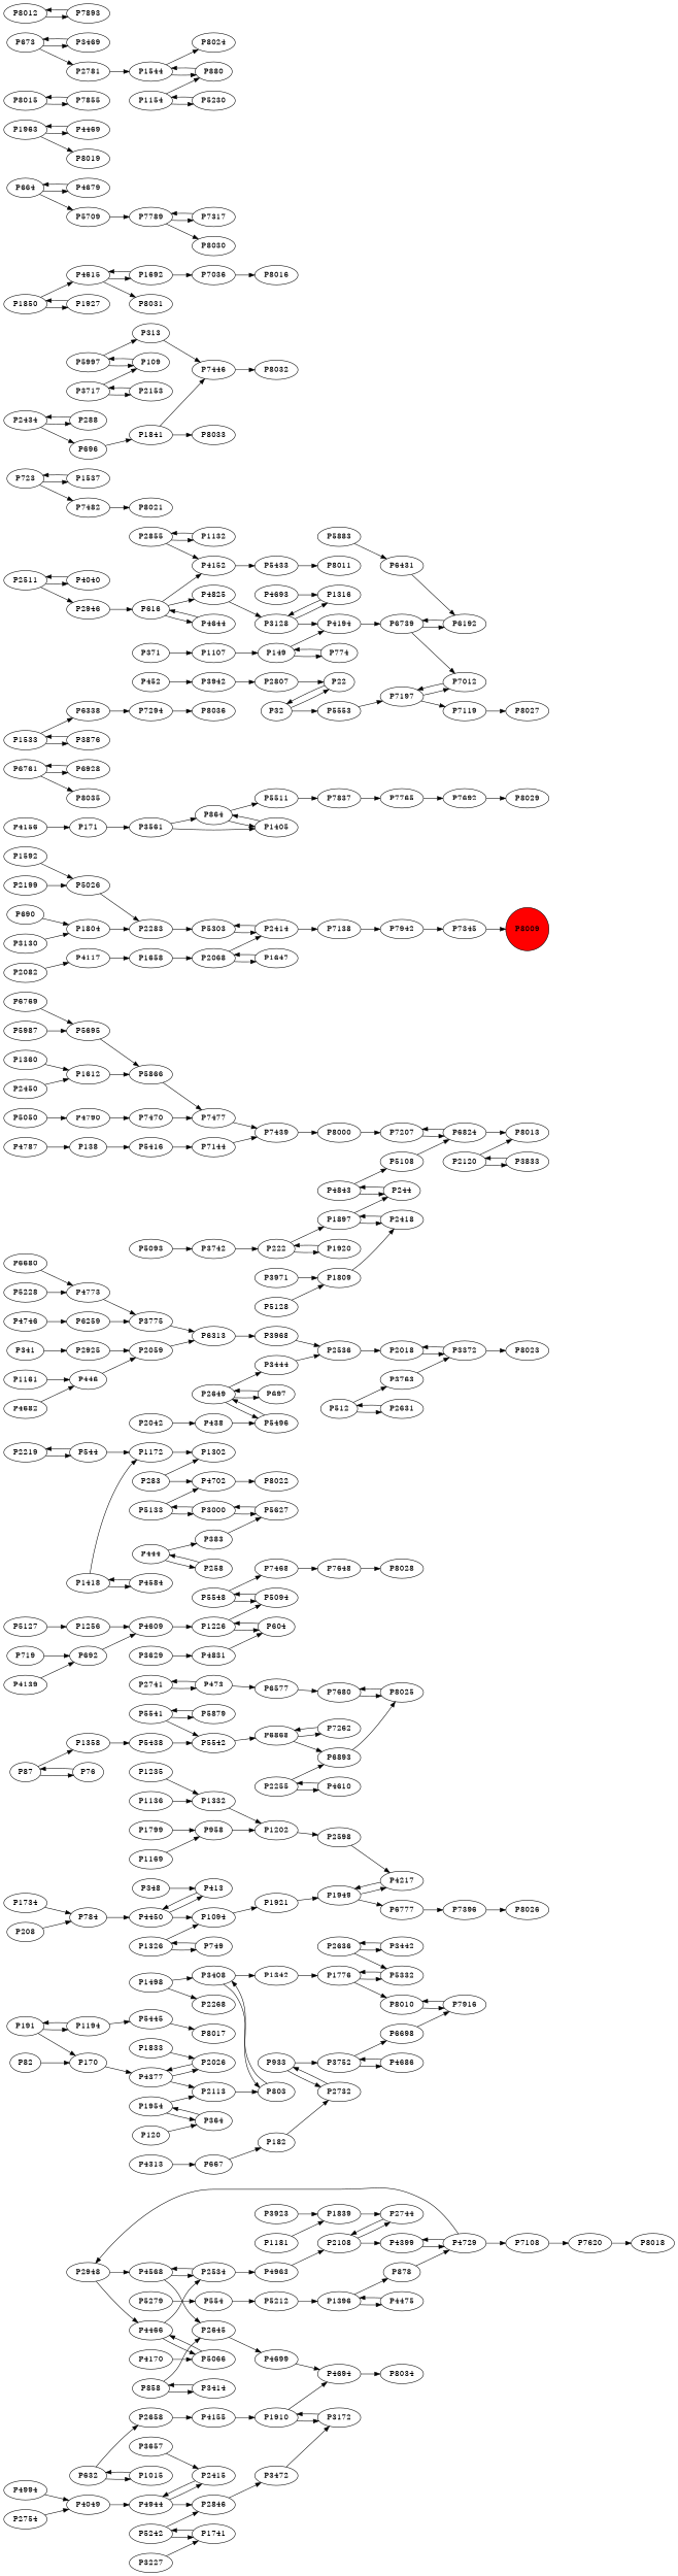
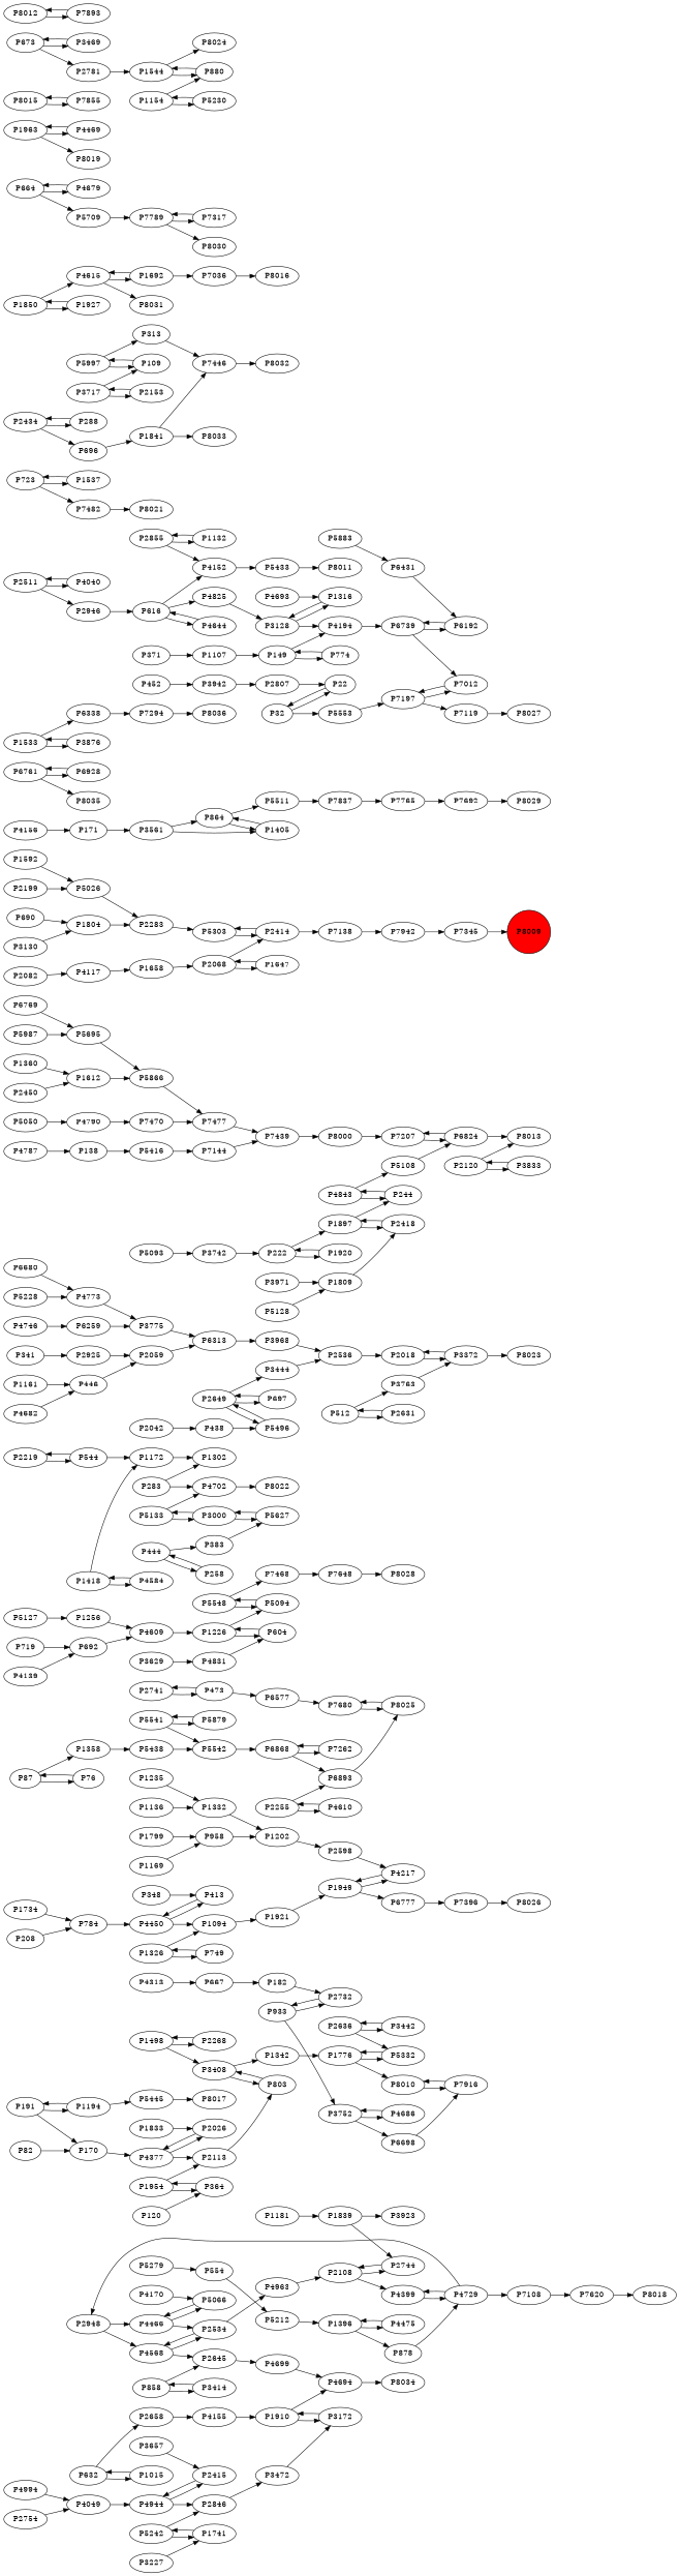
  digraph {
    rankdir=LR
    P2948
    P4568
    P4466
    P2534
    P2645
    P5066
    P4963
    P4699
    P1498
    P3408
    P2268
    P1342
    P803
    P1776
    P1921
    P1949
    P4217
    P6777
    P7396
    P2741
    P473
    P6577
    P7680
    P7648
    P8028
    P2219
    P544
    P1172
    P1302
    P667
    P182
    P2732
    P933
    n34 [label=P2636]
    P3442
    P5332
    P6680
    P4773
    P3775
    P6313
    P5133
    P4702
    P3000
    P8022
    P5627
    P2108
    P2744
    P4399
    P4729
    P4787
    P138
    P5416
    P7144
    P3130
    P1804
    P2283
    P5303
    P6824
    P7207
    P8013
    P864
    P5511
    P1405
    P7837
    P7765
    P6769
    P5695
    P5866
    P7477
    P6868
    P6893
    P7262
    P8025
    P604
    P1226
    P5094
    P5548
    P383
    P3968
    P2536
    P2018
    P3372
    P6761
    P6928
    P8035
    P1533
    P6338
    P3876
    P7294
    P8036
    P7108
    P7620
    P7197
    P7119
    P7012
    P8027
    P7468
    P7439
    P2414
    P5879
    P5541
    P5542
    P4825
    P3128
    P1316
    P4194
    P6739
    P8010
    P7916
    P1358
    P5438
    P723
    P1537
    P7482
    P8021
    P2059
    P191
    P170
    P1194
    P4377
    P5445
    P2113
    P2026
    P364
    P1954
    P5997
    P109
    P313
    P7446
    P2846
    P3472
    P3172
    P1910
    P4944
    P2415
    P8023
    P1850
    P4615
    n139 [label=P1927]
    P1692
    P8031
    P7036
    P4117
    P1658
    P2068
    P1647
    P5709
    P7789
    P7317
    P8030
    P1897
    P2418
    P244
    P4843
    P1235
    P1332
    P1202
    P2598
    P6431
    P6192
    P5883
    P632
    P2658
    P1015
    P4155
    P1963
    P4469
    P8019
    P696
    P1841
    P8033
    P8032
    P4994
    P4049
    P5433
    P8011
    P2649
    P3444
    P697
    P5496
    P8015
    P7855
    P5108
    P7138
    P4694
    P8034
    P87
    P76
    P32
    P22
    P5553
    P3414
    P858
    P2511
    P4040
    P2946
    P616
    P1734
    P784
    P4450
    P413
    P1094
    P1256
    P4609
    P1360
    P1612
    P7942
    P7345
    P3657
    P208
    P149
    P774
    P4152
    P1544
    P880
    P8024
    P4693
    P4644
    P8017
    P1154
    P5230
    P1396
    P4475
    P878
    P2631
    P512
    P3763
    P8018
    P3717
    P2153
    P8016
    P4139
    P692
    P1161
    P446
    P8026
    P8012
    P7893
    P438
    P444
    P258
    P4831
    P452
    P3942
    P2807
    P1132
    P2855
    P1418
    P4584
    P8000
    P8009 [fillcolor=red shape=circle style=filled]
    P7692
    P8029
    P4313
    P5228
    P2255
    P4610
    P171
    P3561
    P1136
    P1107
    P2754
    P4679
    P664
    P2042
    P1833
    P288
    P2434
    P958
    P2120
    P3833
    P371
    P1920
    P222
    P673
    P3469
    P2781
    P7470
    P3752
    P4686
    P6698
    P2450
    P348
    P5128
    P1809
    P2199
    P5026
    P1799
    P3971
    P690
    P5242
    P1741
    P5127
    P5212
    P341
    P2925
    P5279
    P554
    P1326
    P749
    P4790
    P4682
    P3923
    P1839
    P4746
    P6259
    P2082
    P4170
    P3742
    P1169
    P3227
    P5093
    P1592
    P283
    P3629
    P120
    P5050
    P719
    P5987
    P1181
    P4156
    P82
    P2948 -> P4568
    P2948 -> P4466
    P4568 -> P2534
    P4568 -> P2645
    P4466 -> P2534
    P4466 -> P5066
    P2534 -> P4568
    P2534 -> P4963
    P2645 -> P4699
    P5066 -> P4466
    P4963 -> P2108
    P4699 -> P4694
    P1498 -> P3408
    P1498 -> P2268
    P3408 -> P1342
    P3408 -> P803
+   P2268 -> P1498
    P1342 -> P1776
    P803 -> P3408
    P1776 -> P5332
    P1776 -> P8010
    P1921 -> P1949
    P1949 -> P4217
    P1949 -> P6777
    P4217 -> P1949
    P6777 -> P7396
    P7396 -> P8026
    P2741 -> P473
    P473 -> P2741
    P473 -> P6577
    P6577 -> P7680
    P7680 -> P8025
    P7648 -> P8028
    P2219 -> P544
    P544 -> P2219
    P544 -> P1172
    P1172 -> P1302
    P667 -> P182
    P182 -> P2732
    P2732 -> P933
    P933 -> P2732
    P933 -> P3752
    n34 -> P3442
    n34 -> P5332
    P3442 -> n34
    P5332 -> P1776
    P6680 -> P4773
    P4773 -> P3775
    P3775 -> P6313
    P6313 -> P3968
    P5133 -> P4702
    P5133 -> P3000
    P4702 -> P8022
    P3000 -> P5133
    P3000 -> P5627
    P5627 -> P3000
    P2108 -> P2744
    P2108 -> P4399
    P2744 -> P2108
    P4399 -> P4729
    P4729 -> P2948
    P4729 -> P4399
    P4729 -> P7108
    P4787 -> P138
    P138 -> P5416
    P5416 -> P7144
    P7144 -> P7439
    P3130 -> P1804
    P1804 -> P2283
    P2283 -> P5303
    P5303 -> P2414
    P6824 -> P7207
    P6824 -> P8013
    P7207 -> P6824
    P864 -> P5511
    P864 -> P1405
    P5511 -> P7837
    P1405 -> P864
    P7837 -> P7765
    P7765 -> P7692
    P6769 -> P5695
    P5695 -> P5866
    P5866 -> P7477
    P7477 -> P7439
    P6868 -> P6893
    P6868 -> P7262
    P6893 -> P8025
    P7262 -> P6868
    P8025 -> P7680
    P604 -> P1226
    P1226 -> P604
    P1226 -> P5094
    P5094 -> P5548
    P5548 -> P5094
    P5548 -> P7468
    P383 -> P5627
    P3968 -> P2536
    P2536 -> P2018
    P2018 -> P3372
    P3372 -> P2018
    P3372 -> P8023
    P6761 -> P6928
    P6761 -> P8035
    P6928 -> P6761
    P1533 -> P6338
    P1533 -> P3876
    P6338 -> P7294
    P3876 -> P1533
    P7294 -> P8036
    P7108 -> P7620
    P7620 -> P8018
    P7197 -> P7119
    P7197 -> P7012
    P7119 -> P8027
    P7012 -> P7197
    P7468 -> P7648
    P7439 -> P8000
    P2414 -> P5303
    P2414 -> P7138
    P5879 -> P5541
    P5541 -> P5879
    P5541 -> P5542
    P5542 -> P6868
    P4825 -> P3128
    P3128 -> P1316
    P3128 -> P4194
    P1316 -> P3128
    P4194 -> P6739
    P6739 -> P7012
    P6739 -> P6192
    P8010 -> P7916
    P7916 -> P8010
    P1358 -> P5438
    P5438 -> P5542
    P723 -> P1537
    P723 -> P7482
    P1537 -> P723
    P7482 -> P8021
    P2059 -> P6313
    P191 -> P170
    P191 -> P1194
    P170 -> P4377
    P1194 -> P191
    P1194 -> P5445
    P4377 -> P2113
    P4377 -> P2026
    P5445 -> P8017
    P2113 -> P803
    P2026 -> P4377
    P364 -> P1954
    P1954 -> P2113
    P1954 -> P364
    P5997 -> P109
    P5997 -> P313
    P109 -> P5997
    P313 -> P7446
    P7446 -> P8032
    P2846 -> P3472
    P3472 -> P3172
    P3172 -> P1910
    P1910 -> P3172
    P1910 -> P4694
    P4944 -> P2846
    P4944 -> P2415
    P2415 -> P4944
    P1850 -> P4615
    P1850 -> n139
    P4615 -> P1692
    P4615 -> P8031
    n139 -> P1850
    P1692 -> P4615
    P1692 -> P7036
    P7036 -> P8016
    P4117 -> P1658
    P1658 -> P2068
    P2068 -> P2414
    P2068 -> P1647
    P1647 -> P2068
    P5709 -> P7789
    P7789 -> P7317
    P7789 -> P8030
    P7317 -> P7789
    P1897 -> P2418
    P1897 -> P244
    P2418 -> P1897
    P244 -> P4843
    P4843 -> P244
    P4843 -> P5108
    P1235 -> P1332
    P1332 -> P1202
    P1202 -> P2598
    P2598 -> P4217
    P6431 -> P6192
    P6192 -> P6739
    P5883 -> P6431
    P632 -> P2658
    P632 -> P1015
    P2658 -> P4155
    P1015 -> P632
    P4155 -> P1910
    P1963 -> P4469
    P1963 -> P8019
    P4469 -> P1963
    P696 -> P1841
    P1841 -> P7446
    P1841 -> P8033
    P4994 -> P4049
    P4049 -> P4944
    P5433 -> P8011
    P2649 -> P3444
    P2649 -> P697
    P2649 -> P5496
    P3444 -> P2536
    P697 -> P2649
    P5496 -> P2649
    P8015 -> P7855
    P7855 -> P8015
    P5108 -> P6824
    P7138 -> P7942
    P4694 -> P8034
    P87 -> P1358
    P87 -> P76
    P76 -> P87
    P32 -> P22
    P32 -> P5553
    P22 -> P32
    P5553 -> P7197
    P3414 -> P858
    P858 -> P2645
    P858 -> P3414
    P2511 -> P4040
    P2511 -> P2946
    P4040 -> P2511
    P2946 -> P616
    P616 -> P4825
    P616 -> P4152
    P616 -> P4644
    P1734 -> P784
    P784 -> P4450
    P4450 -> P413
    P4450 -> P1094
    P413 -> P4450
    P1094 -> P1921
    P1256 -> P4609
    P4609 -> P1226
    P1360 -> P1612
    P1612 -> P5866
    P7942 -> P7345
    P7345 -> P8009
    P3657 -> P2415
    P208 -> P784
    P149 -> P4194
    P149 -> P774
    P774 -> P149
    P4152 -> P5433
    P1544 -> P880
    P1544 -> P8024
    P880 -> P1544
    P4693 -> P1316
    P4644 -> P616
    P1154 -> P880
    P1154 -> P5230
    P5230 -> P1154
    P1396 -> P4475
    P1396 -> P878
    P4475 -> P1396
    P878 -> P4729
    P2631 -> P512
    P512 -> P2631
    P512 -> P3763
    P3763 -> P3372
    P3717 -> P109
    P3717 -> P2153
    P2153 -> P3717
    P4139 -> P692
    P692 -> P4609
    P1161 -> P446
    P446 -> P2059
    P8012 -> P7893
    P7893 -> P8012
    P438 -> P5496
    P444 -> P383
    P444 -> P258
    P258 -> P444
    P4831 -> P604
    P452 -> P3942
    P3942 -> P2807
    P2807 -> P22
    P1132 -> P2855
    P2855 -> P4152
    P2855 -> P1132
    P1418 -> P1172
    P1418 -> P4584
    P4584 -> P1418
    P8000 -> P7207
    P7692 -> P8029
    P4313 -> P667
    P5228 -> P4773
    P2255 -> P6893
    P2255 -> P4610
    P4610 -> P2255
    P171 -> P3561
    P3561 -> P864
    P3561 -> P1405
    P1136 -> P1332
    P1107 -> P149
    P2754 -> P4049
    P4679 -> P664
    P664 -> P5709
    P664 -> P4679
    P2042 -> P438
    P1833 -> P2026
    P288 -> P2434
    P2434 -> P696
    P2434 -> P288
    P958 -> P1202
    P2120 -> P8013
    P2120 -> P3833
    P3833 -> P2120
    P371 -> P1107
    P1920 -> P222
    P222 -> P1897
    P222 -> P1920
    P673 -> P3469
    P673 -> P2781
    P3469 -> P673
    P2781 -> P1544
    P7470 -> P7477
    P3752 -> P4686
    P3752 -> P6698
    P4686 -> P3752
    P6698 -> P7916
    P2450 -> P1612
    P348 -> P413
    P5128 -> P1809
    P1809 -> P2418
    P2199 -> P5026
    P5026 -> P2283
    P1799 -> P958
    P3971 -> P1809
    P690 -> P1804
    P5242 -> P2846
    P5242 -> P1741
    P1741 -> P5242
    P5127 -> P1256
    P5212 -> P1396
    P341 -> P2925
    P2925 -> P2059
    P5279 -> P554
    P554 -> P5212
    P1326 -> P1094
    P1326 -> P749
    P749 -> P1326
    P4790 -> P7470
    P4682 -> P446
-   P3923 -> P1839
+   P1839 -> P3923
    P1839 -> P2744
    P4746 -> P6259
    P6259 -> P3775
    P2082 -> P4117
    P4170 -> P5066
    P3742 -> P222
    P1169 -> P958
    P3227 -> P1741
    P5093 -> P3742
    P1592 -> P5026
    P283 -> P1302
    P283 -> P4702
    P3629 -> P4831
    P120 -> P364
    P5050 -> P4790
    P719 -> P692
    P5987 -> P5695
    P1181 -> P1839
    P4156 -> P171
    P82 -> P170
  }
